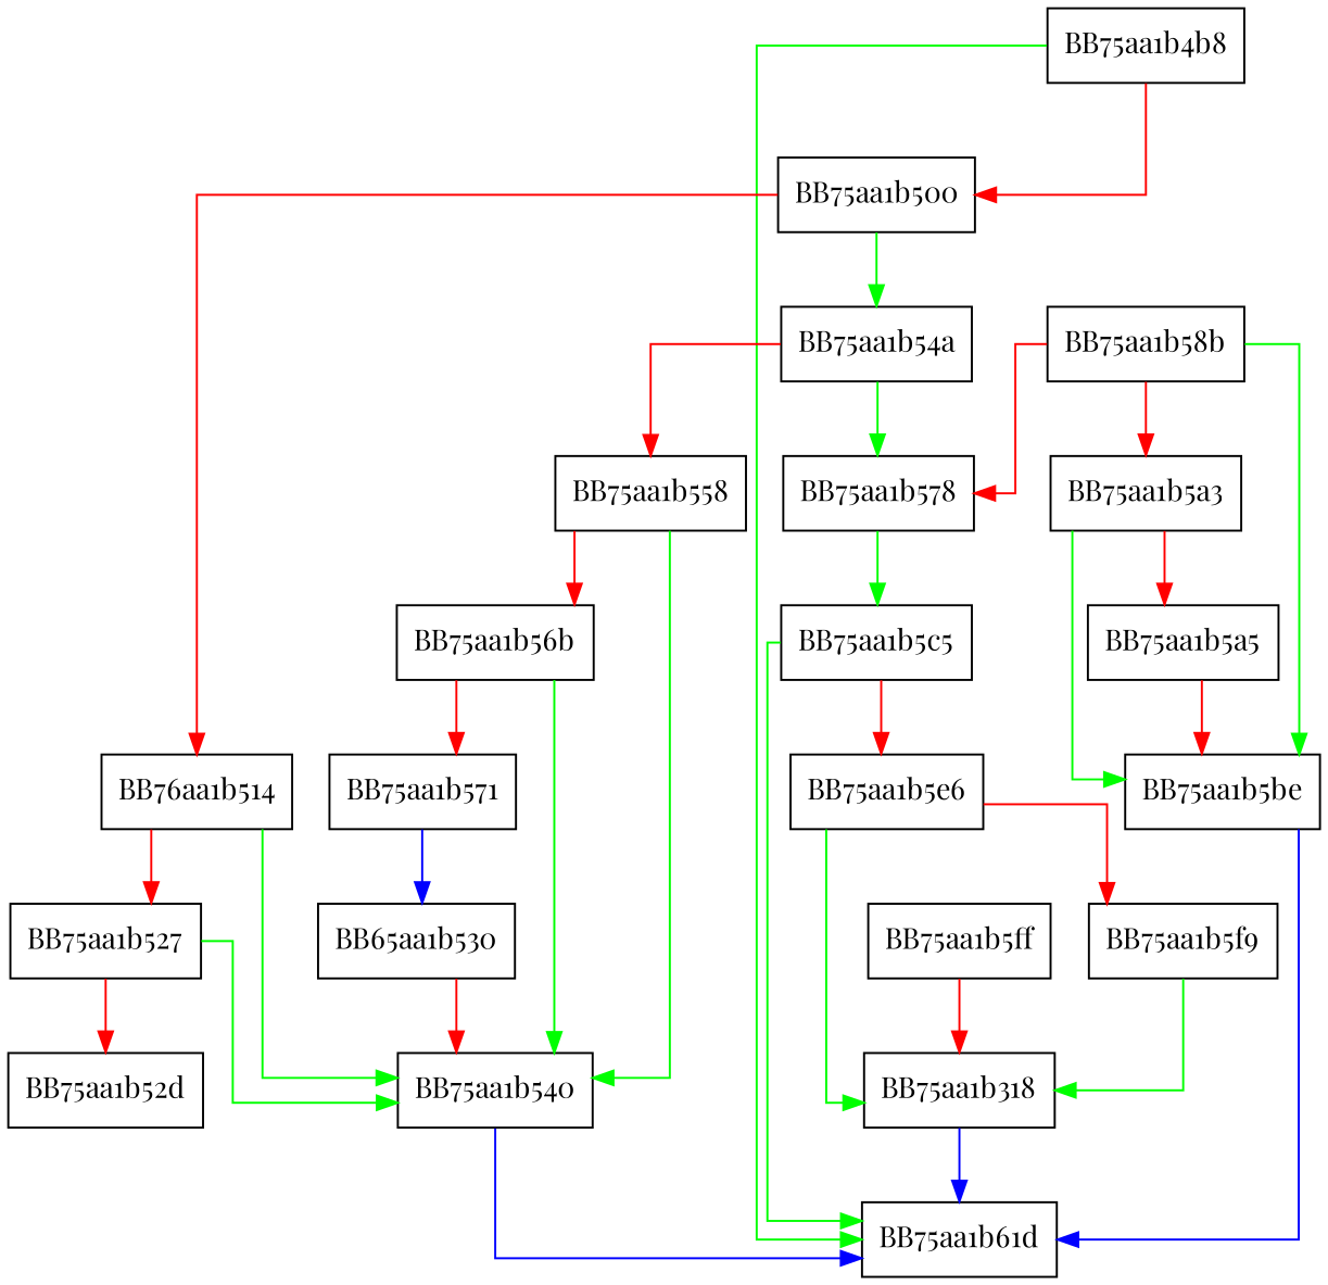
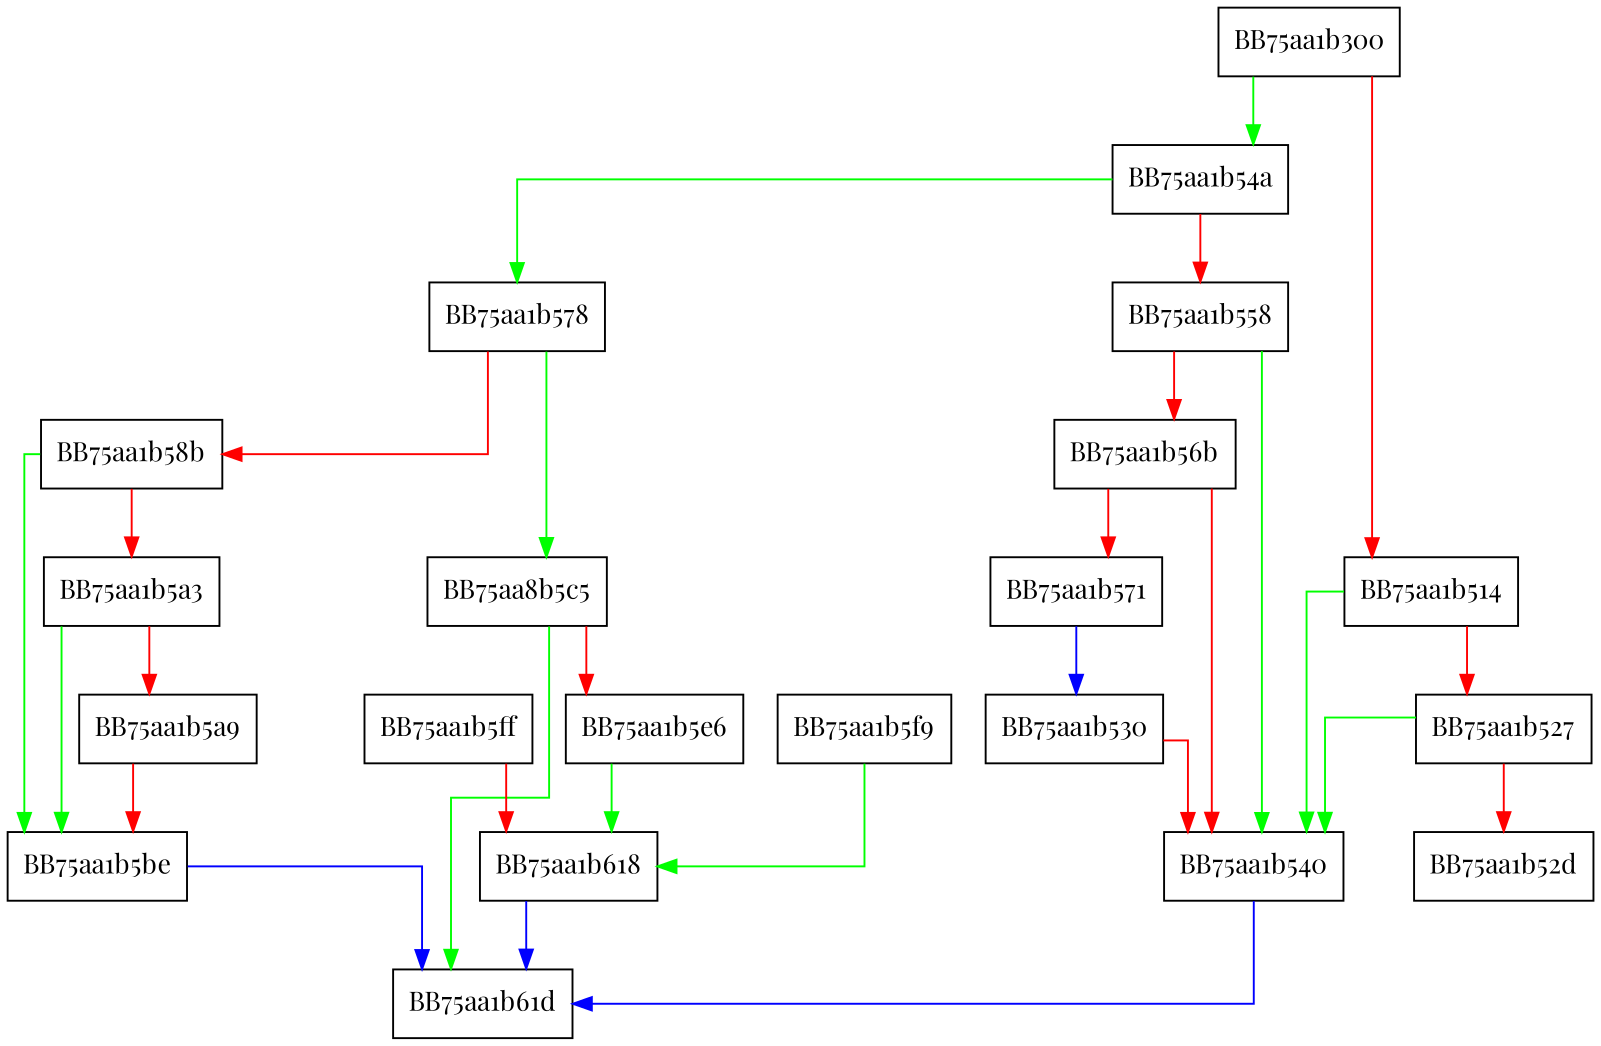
  digraph {
    fontname="Playfair Display"
    splines=ortho
    node [fontname="Playfair Display" shape=box]
    edge [color=red fontname="Playfair Display"]
-   BB75aa1b4b8
    BB75aa1b61d
-   BB75aa1b500
+   BB75aa1b500 [label=BB75aa1b300]
    BB75aa1b54a
-   BB75aa1b514 [label=BB76aa1b514]
+   BB75aa1b514
    BB75aa1b578
    BB75aa1b558
    BB75aa1b540
    BB75aa1b527
-   BB75aa1b5c5
+   BB75aa1b5c5 [label=BB75aa8b5c5]
    BB75aa1b58b
    BB75aa1b56b
    BB75aa1b52d
-   BB75aa1b530 [label=BB65aa1b530]
+   BB75aa1b530
    BB75aa1b5e6
    BB75aa1b5be
    BB75aa1b5a3
    BB75aa1b571
-   BB75aa1b618 [label=BB75aa1b318]
+   BB75aa1b618
    BB75aa1b5f9
-   BB75aa1b5a9 [label=BB75aa1b5a5]
+   BB75aa1b5a9
    BB75aa1b5ff
-   BB75aa1b4b8 -> BB75aa1b61d [color=green]
-   BB75aa1b4b8 -> BB75aa1b500
    BB75aa1b500 -> BB75aa1b54a [color=green]
    BB75aa1b500 -> BB75aa1b514
    BB75aa1b54a -> BB75aa1b578 [color=green]
    BB75aa1b54a -> BB75aa1b558
    BB75aa1b514 -> BB75aa1b540 [color=green]
    BB75aa1b514 -> BB75aa1b527
    BB75aa1b578 -> BB75aa1b5c5 [color=green]
-   BB75aa1b58b -> BB75aa1b578
+   BB75aa1b578 -> BB75aa1b58b
    BB75aa1b558 -> BB75aa1b540 [color=green]
    BB75aa1b558 -> BB75aa1b56b
    BB75aa1b540 -> BB75aa1b61d [color=blue]
    BB75aa1b527 -> BB75aa1b540 [color=green]
    BB75aa1b527 -> BB75aa1b52d
    BB75aa1b5c5 -> BB75aa1b61d [color=green]
    BB75aa1b5c5 -> BB75aa1b5e6
    BB75aa1b58b -> BB75aa1b5be [color=green]
    BB75aa1b58b -> BB75aa1b5a3
-   BB75aa1b56b -> BB75aa1b540 [color=green]
+   BB75aa1b56b -> BB75aa1b540
    BB75aa1b56b -> BB75aa1b571
    BB75aa1b530 -> BB75aa1b540
    BB75aa1b5e6 -> BB75aa1b618 [color=green]
-   BB75aa1b5e6 -> BB75aa1b5f9
    BB75aa1b5be -> BB75aa1b61d [color=blue]
    BB75aa1b5a3 -> BB75aa1b5be [color=green]
    BB75aa1b5a3 -> BB75aa1b5a9
    BB75aa1b571 -> BB75aa1b530 [color=blue]
    BB75aa1b618 -> BB75aa1b61d [color=blue]
    BB75aa1b5f9 -> BB75aa1b618 [color=green]
    BB75aa1b5a9 -> BB75aa1b5be
    BB75aa1b5ff -> BB75aa1b618
  }
